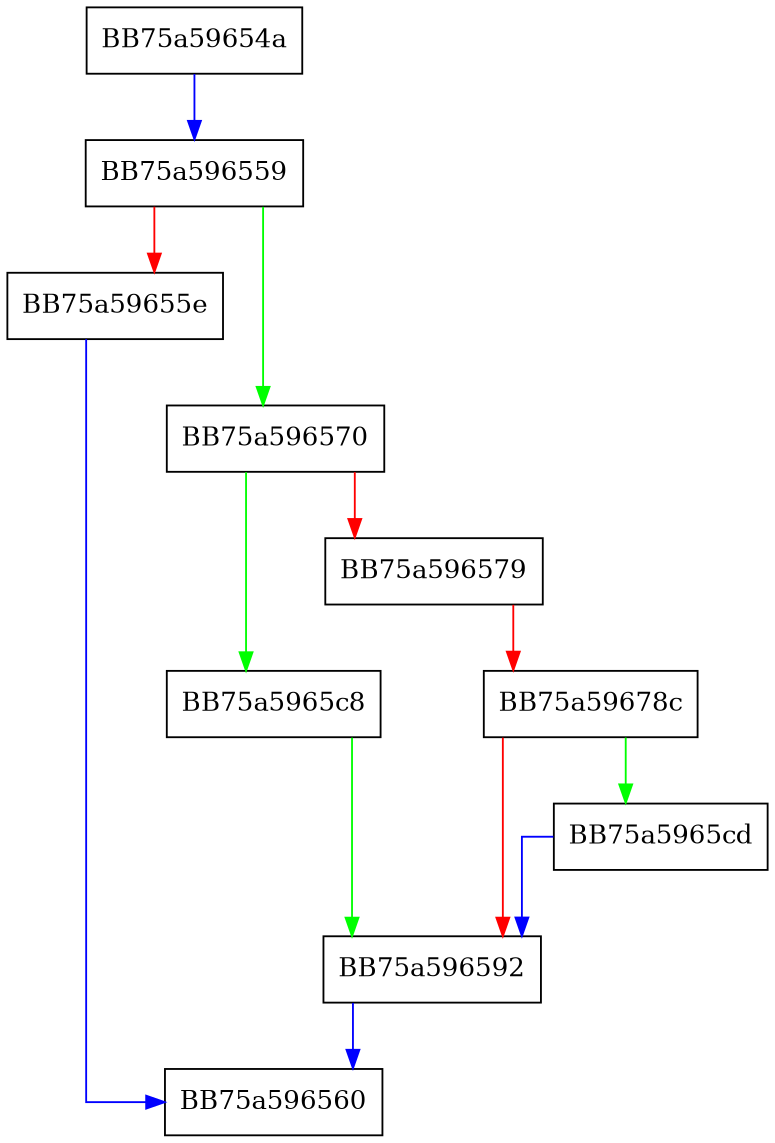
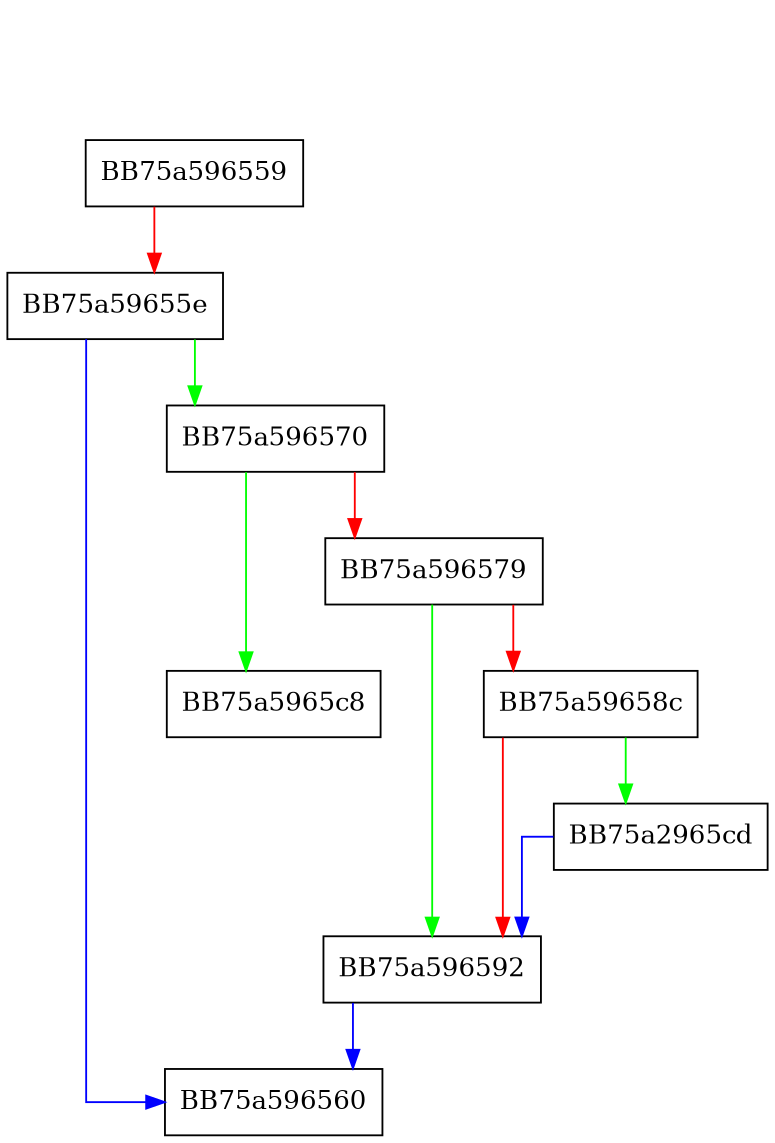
  digraph {
    splines=ortho
    node [shape=box]
    edge [color=blue]
    BB75a59655e
    BB75a596560
-   BB75a59654a
    BB75a596559
    BB75a596570
    BB75a5965c8
    BB75a596579
    BB75a596592
-   BB75a59658c [label=BB75a59678c]
-   BB75a5965cd
+   BB75a59658c
+   BB75a5965cd [label=BB75a2965cd]
    BB75a59655e -> BB75a596560
-   BB75a59654a -> BB75a596559
    BB75a596559 -> BB75a59655e [color=red]
-   BB75a596559 -> BB75a596570 [color=green]
+   BB75a59655e -> BB75a596570 [color=green]
    BB75a596570 -> BB75a5965c8 [color=green]
    BB75a596570 -> BB75a596579 [color=red]
-   BB75a5965c8 -> BB75a596592 [color=green]
+   BB75a596579 -> BB75a596592 [color=green]
    BB75a596579 -> BB75a59658c [color=red]
    BB75a596592 -> BB75a596560
    BB75a59658c -> BB75a596592 [color=red]
    BB75a59658c -> BB75a5965cd [color=green]
    BB75a5965cd -> BB75a596592
  }
